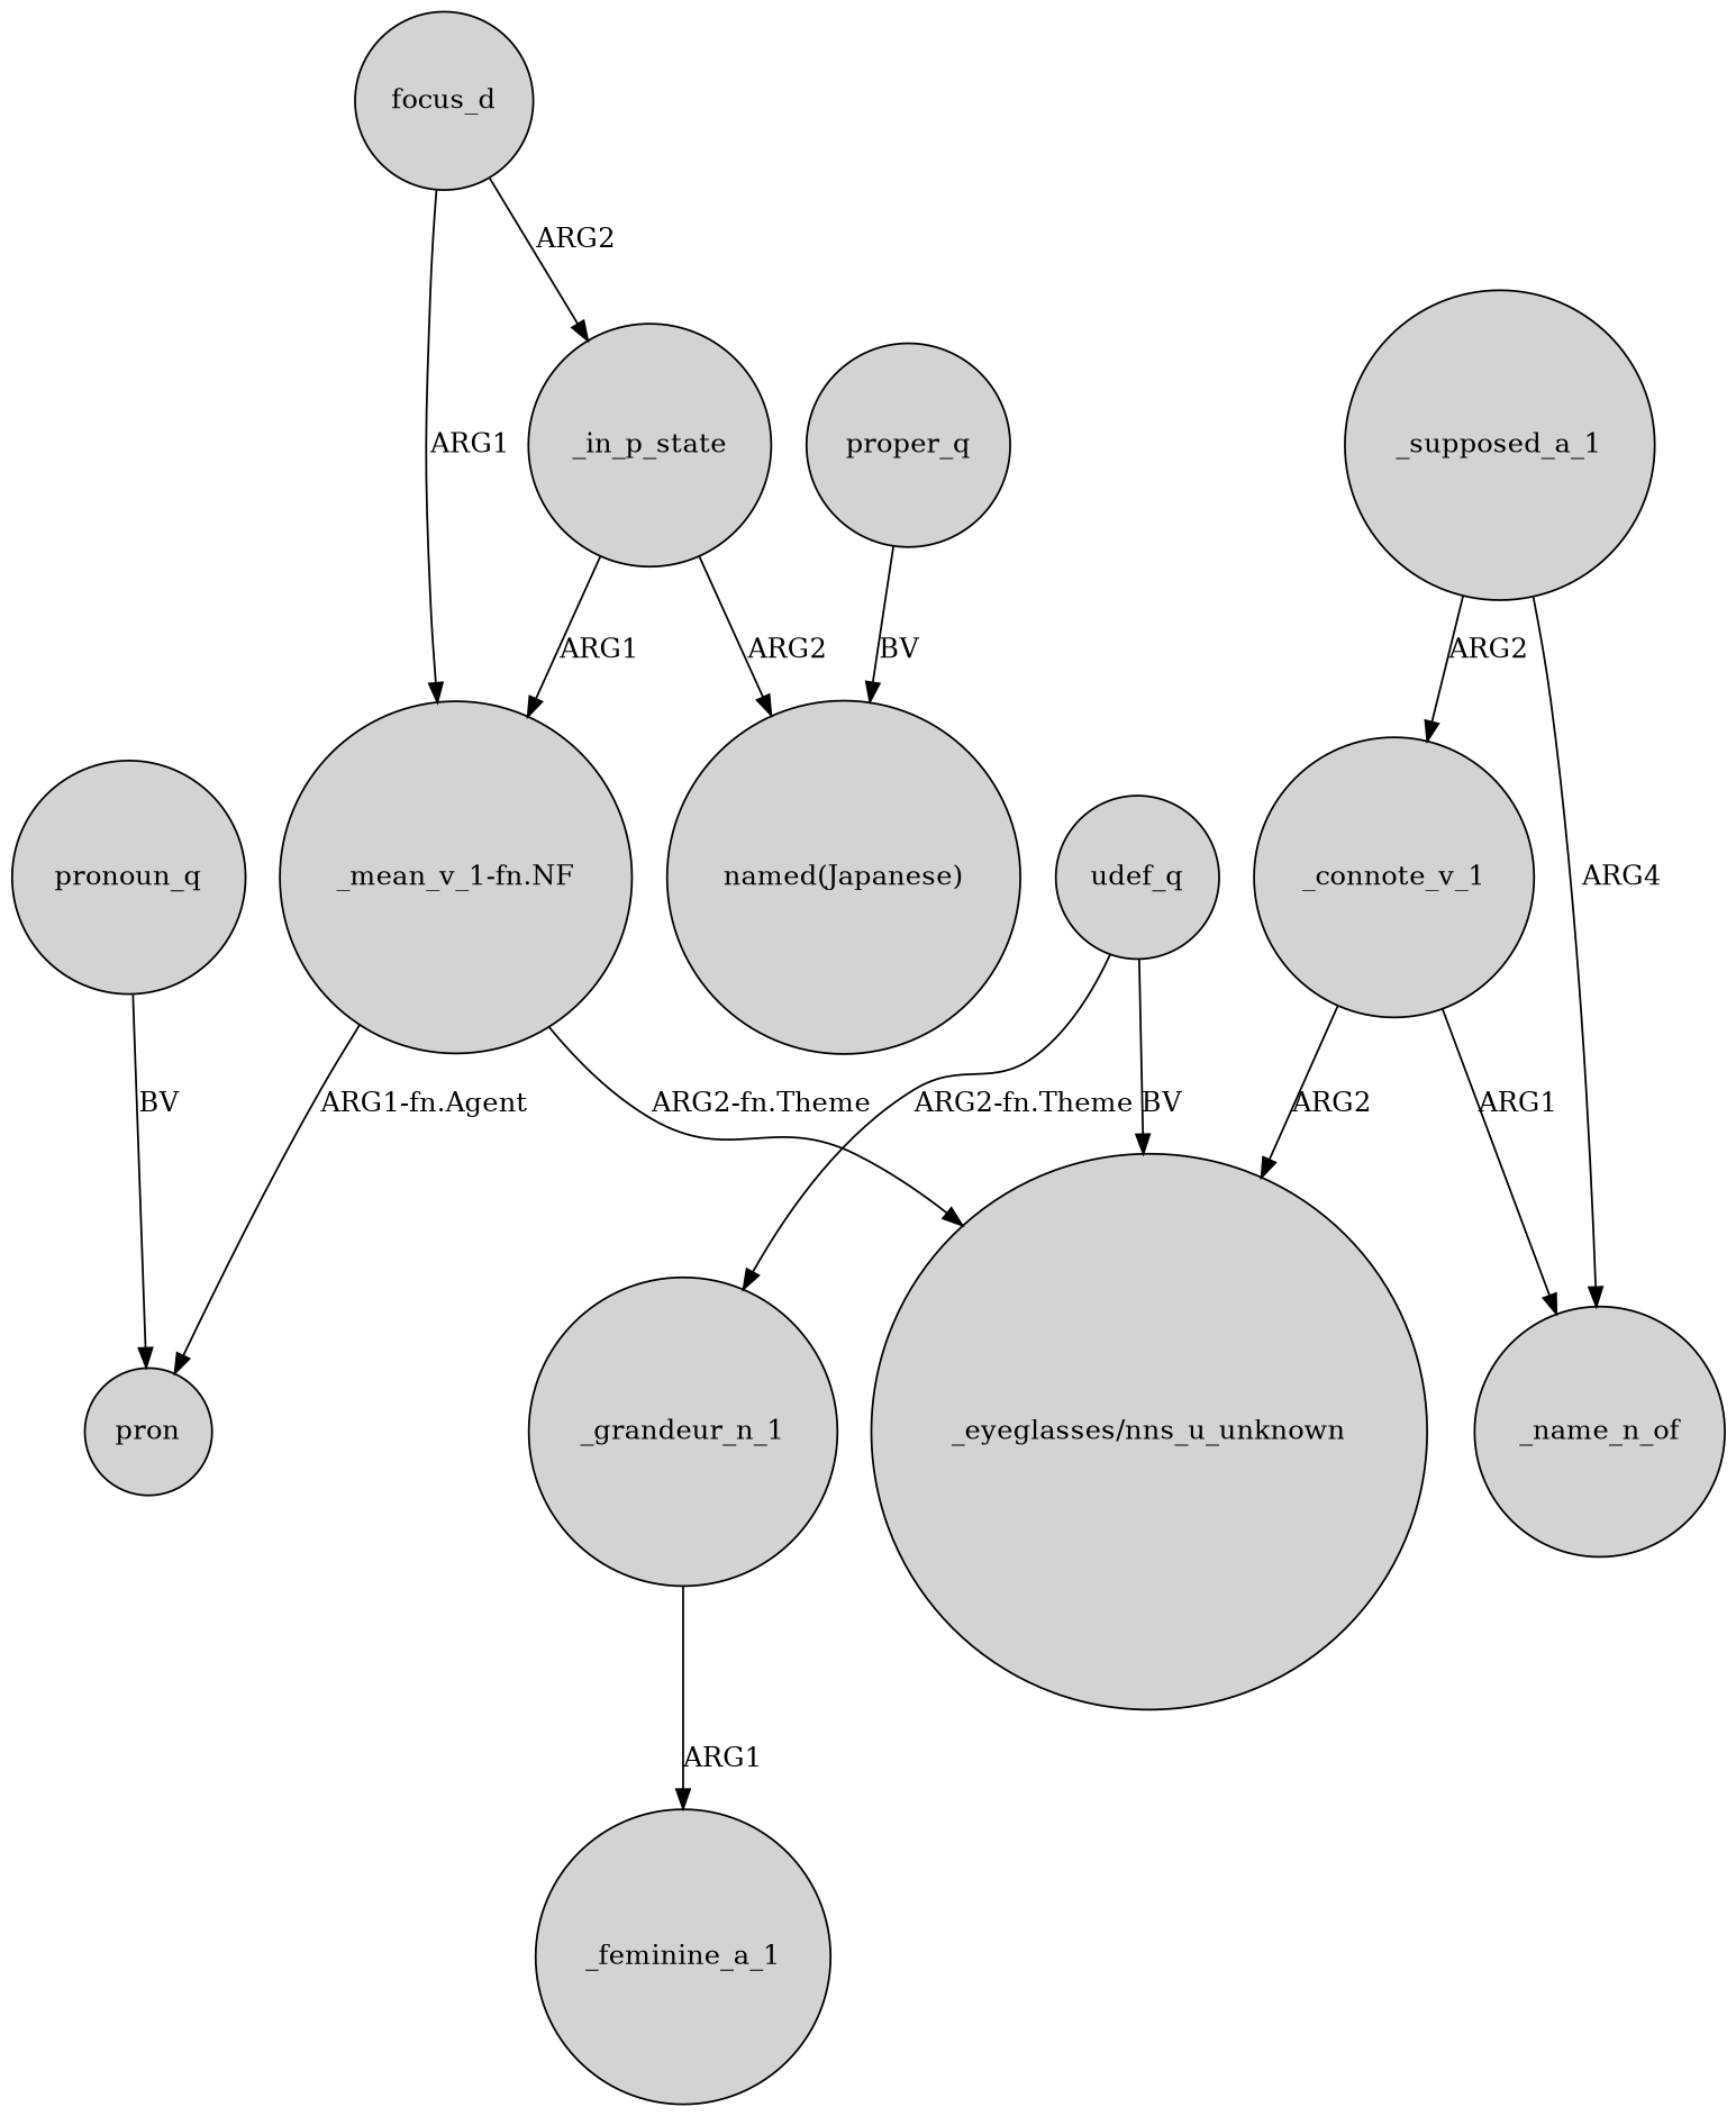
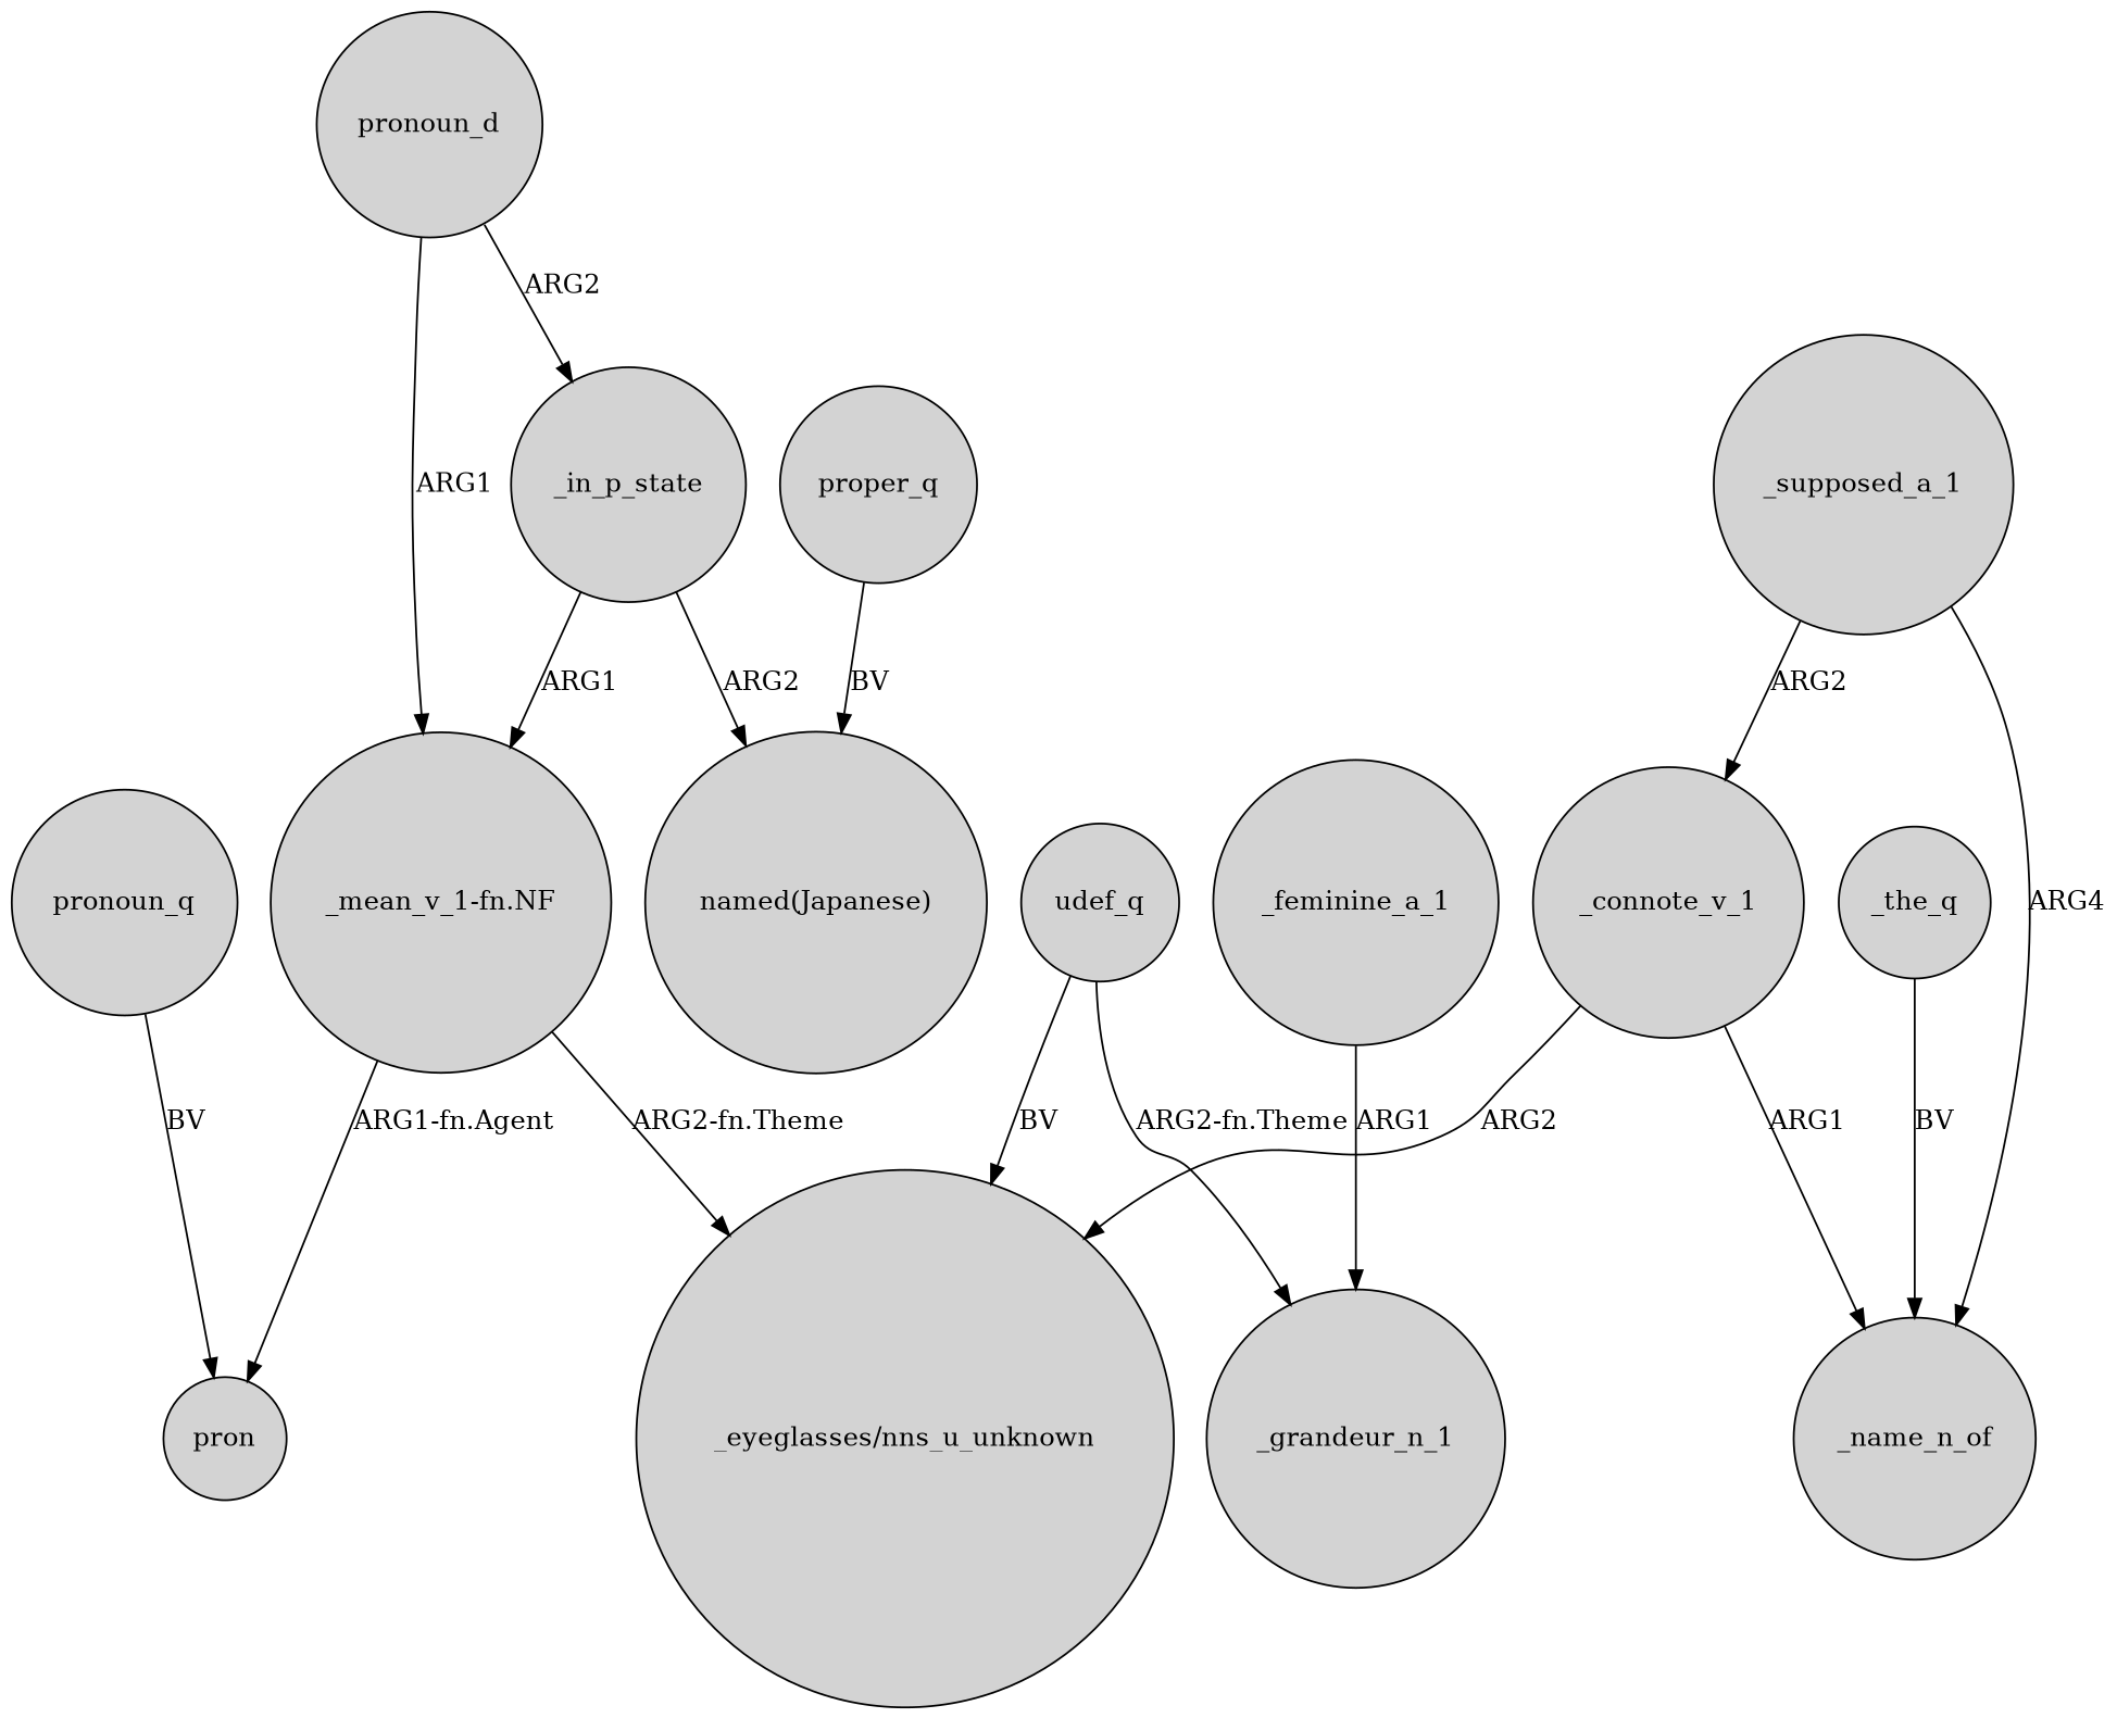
  digraph {
    node [shape=circle style=filled]
    _in_p_state
    "_mean_v_1-fn.NF"
    "named(Japanese)"
    pron
    "_eyeglasses/nns_u_unknown"
    proper_q
    _supposed_a_1
    _connote_v_1
    _name_n_of
    udef_q
    _grandeur_n_1
+   _the_q
    _feminine_a_1
-   focus_d
+   focus_d [label=pronoun_d]
    pronoun_q
    _in_p_state -> "_mean_v_1-fn.NF" [label=ARG1]
    _in_p_state -> "named(Japanese)" [label=ARG2]
    "_mean_v_1-fn.NF" -> pron [label="ARG1-fn.Agent"]
    "_mean_v_1-fn.NF" -> "_eyeglasses/nns_u_unknown" [label="ARG2-fn.Theme"]
    proper_q -> "named(Japanese)" [label=BV]
    _supposed_a_1 -> _connote_v_1 [label=ARG2]
    _supposed_a_1 -> _name_n_of [label=ARG4]
    _connote_v_1 -> "_eyeglasses/nns_u_unknown" [label=ARG2]
    _connote_v_1 -> _name_n_of [label=ARG1]
    udef_q -> "_eyeglasses/nns_u_unknown" [label=BV]
    udef_q -> _grandeur_n_1 [label="ARG2-fn.Theme"]
-   _grandeur_n_1 -> _feminine_a_1 [label=ARG1]
+   _the_q -> _name_n_of [label=BV]
+   _feminine_a_1 -> _grandeur_n_1 [label=ARG1]
    focus_d -> _in_p_state [label=ARG2]
    focus_d -> "_mean_v_1-fn.NF" [label=ARG1]
    pronoun_q -> pron [label=BV]
  }
